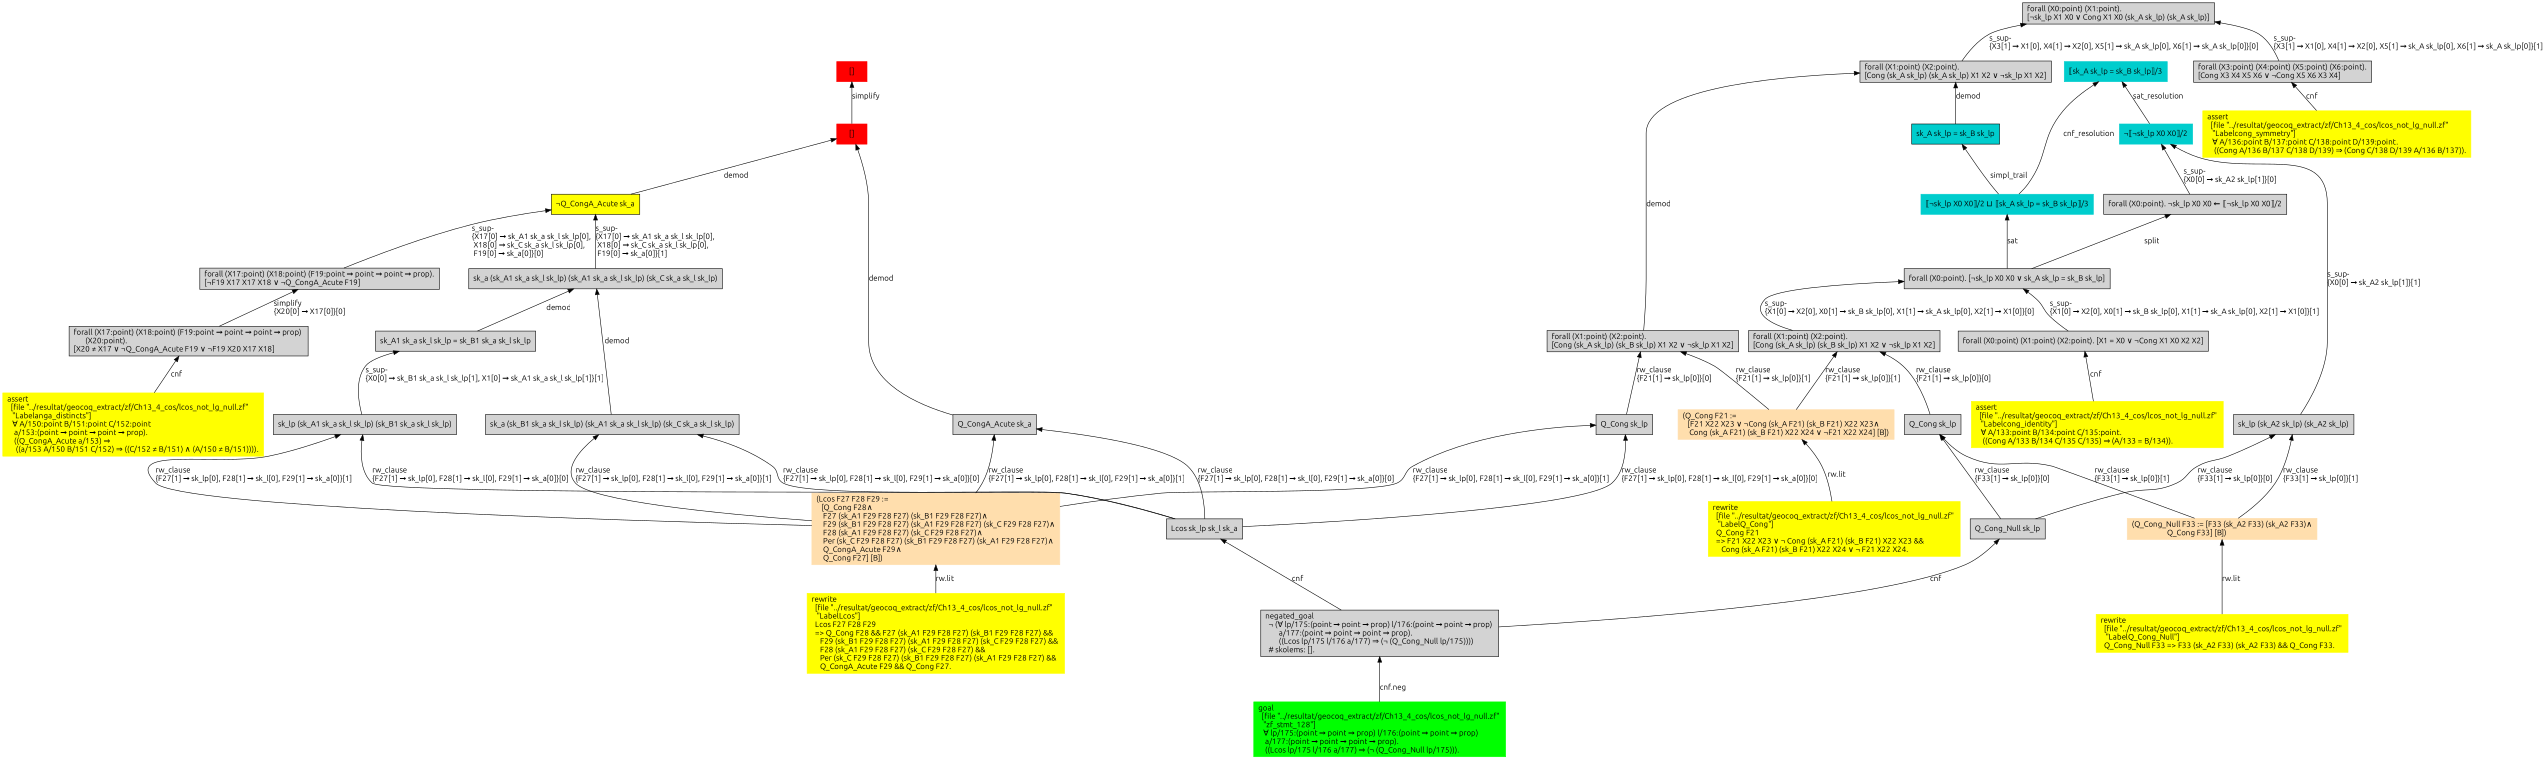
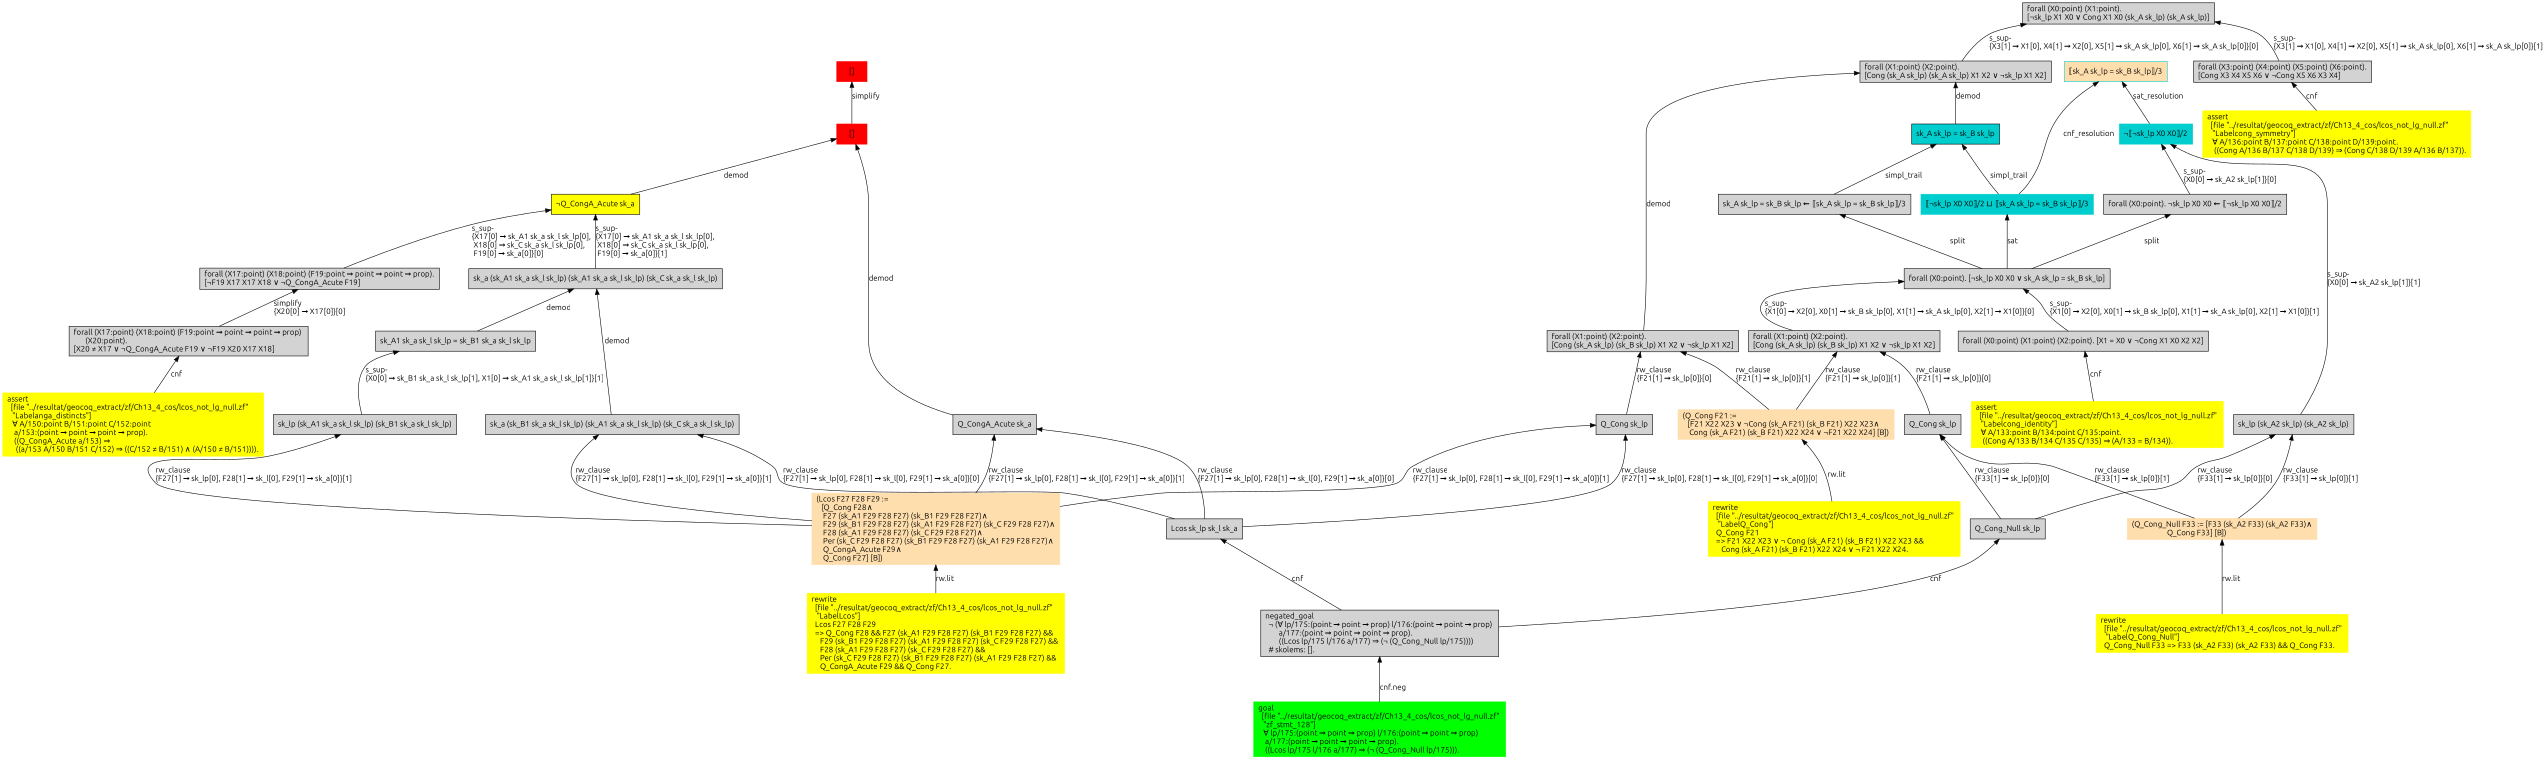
  digraph {
    fontname=Ubuntu
    node [fontname=Ubuntu shape=box style=filled]
    edge [dir=back fontname=Ubuntu]
    n1 [color=red label="[]"]
    n2 [color=red label="[]"]
    n3 [label="Q_CongA_Acute sk_a\l"]
    n4 [fillcolor=yellow label="¬Q_CongA_Acute sk_a\l"]
    n5 [color=navajowhite label="(Lcos F27 F28 F29 :=\l   [Q_Cong F28∧\l    F27 (sk_A1 F29 F28 F27) (sk_B1 F29 F28 F27)∧\l    F29 (sk_B1 F29 F28 F27) (sk_A1 F29 F28 F27) (sk_C F29 F28 F27)∧\l    F28 (sk_A1 F29 F28 F27) (sk_C F29 F28 F27)∧\l    Per (sk_C F29 F28 F27) (sk_B1 F29 F28 F27) (sk_A1 F29 F28 F27)∧\l    Q_CongA_Acute F29∧\l    Q_Cong F27] [B])\l"]
    n6 [label="Lcos sk_lp sk_l sk_a\l"]
    n7 [label="forall (X17:point) (X18:point) (F19:point → point → point → prop).\l[¬F19 X17 X17 X18 ∨ ¬Q_CongA_Acute F19]\l"]
    n8 [label="sk_a (sk_A1 sk_a sk_l sk_lp) (sk_A1 sk_a sk_l sk_lp) (sk_C sk_a sk_l sk_lp)\l"]
    n9 [color=yellow label="rewrite\l  [file \"../resultat/geocoq_extract/zf/Ch13_4_cos/lcos_not_lg_null.zf\" \l   \"LabelLcos\"]\l  Lcos F27 F28 F29\l  =\> Q_Cong F28 && F27 (sk_A1 F29 F28 F27) (sk_B1 F29 F28 F27) && \l     F29 (sk_B1 F29 F28 F27) (sk_A1 F29 F28 F27) (sk_C F29 F28 F27) && \l     F28 (sk_A1 F29 F28 F27) (sk_C F29 F28 F27) && \l     Per (sk_C F29 F28 F27) (sk_B1 F29 F28 F27) (sk_A1 F29 F28 F27) && \l     Q_CongA_Acute F29 && Q_Cong F27.\l"]
    n10 [label="negated_goal\l  ¬ (∀ lp/175:(point → point → prop) l/176:(point → point → prop) \l        a/177:(point → point → point → prop).\l        ((Lcos lp/175 l/176 a/177) ⇒ (¬ (Q_Cong_Null lp/175))))\l  # skolems: [].\l"]
    n11 [color=green label="goal\l  [file \"../resultat/geocoq_extract/zf/Ch13_4_cos/lcos_not_lg_null.zf\" \l   \"zf_stmt_128\"]\l  ∀ lp/175:(point → point → prop) l/176:(point → point → prop) \l    a/177:(point → point → point → prop).\l    ((Lcos lp/175 l/176 a/177) ⇒ (¬ (Q_Cong_Null lp/175))).\l"]
    n12 [label="forall (X17:point) (X18:point) (F19:point → point → point → prop) \l       (X20:point).\l[X20 ≠ X17 ∨ ¬Q_CongA_Acute F19 ∨ ¬F19 X20 X17 X18]\l"]
    n13 [label="sk_A1 sk_a sk_l sk_lp = sk_B1 sk_a sk_l sk_lp\l"]
    n14 [label="sk_a (sk_B1 sk_a sk_l sk_lp) (sk_A1 sk_a sk_l sk_lp) (sk_C sk_a sk_l sk_lp)\l"]
    n15 [color=yellow label="assert\l  [file \"../resultat/geocoq_extract/zf/Ch13_4_cos/lcos_not_lg_null.zf\" \l   \"Labelanga_distincts\"]\l  ∀ A/150:point B/151:point C/152:point \l    a/153:(point → point → point → prop).\l    ((Q_CongA_Acute a/153) ⇒\l     ((a/153 A/150 B/151 C/152) ⇒ ((C/152 ≠ B/151) ∧ (A/150 ≠ B/151)))).\l"]
    n16 [label="sk_lp (sk_A1 sk_a sk_l sk_lp) (sk_B1 sk_a sk_l sk_lp)\l"]
    n17 [label="forall (X0:point) (X1:point) (X2:point). [X1 = X0 ∨ ¬Cong X1 X0 X2 X2]\l"]
    n18 [color=yellow label="assert\l  [file \"../resultat/geocoq_extract/zf/Ch13_4_cos/lcos_not_lg_null.zf\" \l   \"Labelcong_identity\"]\l  ∀ A/133:point B/134:point C/135:point.\l    ((Cong A/133 B/134 C/135 C/135) ⇒ (A/133 = B/134)).\l"]
    n19 [label="forall (X0:point) (X1:point).\l[¬sk_lp X1 X0 ∨ Cong X1 X0 (sk_A sk_lp) (sk_A sk_lp)]\l"]
    n20 [label="forall (X3:point) (X4:point) (X5:point) (X6:point).\l[Cong X3 X4 X5 X6 ∨ ¬Cong X5 X6 X3 X4]\l"]
    n21 [label="forall (X1:point) (X2:point).\l[Cong (sk_A sk_lp) (sk_A sk_lp) X1 X2 ∨ ¬sk_lp X1 X2]\l"]
    n22 [color=yellow label="assert\l  [file \"../resultat/geocoq_extract/zf/Ch13_4_cos/lcos_not_lg_null.zf\" \l   \"Labelcong_symmetry\"]\l  ∀ A/136:point B/137:point C/138:point D/139:point.\l    ((Cong A/136 B/137 C/138 D/139) ⇒ (Cong C/138 D/139 A/136 B/137)).\l"]
    n23 [fillcolor=cyan3 label="sk_A sk_lp = sk_B sk_lp\l"]
    n24 [label="forall (X1:point) (X2:point).\l[Cong (sk_A sk_lp) (sk_B sk_lp) X1 X2 ∨ ¬sk_lp X1 X2]\l"]
+   n25 [label="sk_A sk_lp = sk_B sk_lp ← ⟦sk_A sk_lp = sk_B sk_lp⟧/3\l"]
    n26 [color=cyan3 label="⟦¬sk_lp X0 X0⟧/2 ⊔ ⟦sk_A sk_lp = sk_B sk_lp⟧/3\l"]
    n27 [color=navajowhite label="(Q_Cong F21 :=\l   [F21 X22 X23 ∨ ¬Cong (sk_A F21) (sk_B F21) X22 X23∧\l    Cong (sk_A F21) (sk_B F21) X22 X24 ∨ ¬F21 X22 X24] [B])\l"]
    n28 [label="Q_Cong sk_lp\l"]
-   n29 [color=cyan3 label="⟦sk_A sk_lp = sk_B sk_lp⟧/3\l"]
+   n29 [color=cyan3 label="⟦sk_A sk_lp = sk_B sk_lp⟧/3\l" fillcolor=navajowhite]
    n30 [color=cyan3 label="¬⟦¬sk_lp X0 X0⟧/2\l"]
    n31 [label="forall (X0:point). [¬sk_lp X0 X0 ∨ sk_A sk_lp = sk_B sk_lp]\l"]
    n32 [label="forall (X0:point). ¬sk_lp X0 X0 ← ⟦¬sk_lp X0 X0⟧/2\l"]
    n33 [label="sk_lp (sk_A2 sk_lp) (sk_A2 sk_lp)\l"]
    n34 [color=navajowhite label="(Q_Cong_Null F33 := [F33 (sk_A2 F33) (sk_A2 F33)∧\l                     Q_Cong F33] [B])\l"]
    n35 [label="Q_Cong_Null sk_lp\l"]
    n36 [label="forall (X1:point) (X2:point).\l[Cong (sk_A sk_lp) (sk_B sk_lp) X1 X2 ∨ ¬sk_lp X1 X2]\l"]
    n37 [label="Q_Cong sk_lp\l"]
    n38 [color=yellow label="rewrite\l  [file \"../resultat/geocoq_extract/zf/Ch13_4_cos/lcos_not_lg_null.zf\" \l   \"LabelQ_Cong\"]\l  Q_Cong F21\l  =\> F21 X22 X23 ∨ ¬ Cong (sk_A F21) (sk_B F21) X22 X23 && \l     Cong (sk_A F21) (sk_B F21) X22 X24 ∨ ¬ F21 X22 X24.\l"]
    n39 [color=yellow label="rewrite\l  [file \"../resultat/geocoq_extract/zf/Ch13_4_cos/lcos_not_lg_null.zf\" \l   \"LabelQ_Cong_Null\"]\l  Q_Cong_Null F33 =\> F33 (sk_A2 F33) (sk_A2 F33) && Q_Cong F33.\l"]
    n1 -> n2 [label=simplify]
    n2 -> n3 [label=demod]
    n2 -> n4 [label=demod]
    n3 -> n5 [label="rw_clause\l\{F27[1] → sk_lp[0], F28[1] → sk_l[0], F29[1] → sk_a[0]\}[1]\l"]
    n3 -> n6 [label="rw_clause\l\{F27[1] → sk_lp[0], F28[1] → sk_l[0], F29[1] → sk_a[0]\}[0]\l"]
    n4 -> n7 [label="s_sup-\l\{X17[0] → sk_A1 sk_a sk_l sk_lp[0], \l X18[0] → sk_C sk_a sk_l sk_lp[0], \l F19[0] → sk_a[0]\}[0]\l"]
    n4 -> n8 [label="s_sup-\l\{X17[0] → sk_A1 sk_a sk_l sk_lp[0], \l X18[0] → sk_C sk_a sk_l sk_lp[0], \l F19[0] → sk_a[0]\}[1]\l"]
    n5 -> n9 [label="rw.lit"]
    n6 -> n10 [label=cnf]
    n7 -> n12 [label="simplify\l\{X20[0] → X17[0]\}[0]\l"]
    n8 -> n13 [label=demod]
    n8 -> n14 [label=demod]
    n10 -> n11 [label="cnf.neg"]
    n12 -> n15 [label=cnf]
    n13 -> n16 [label="s_sup-\l\{X0[0] → sk_B1 sk_a sk_l sk_lp[1], X1[0] → sk_A1 sk_a sk_l sk_lp[1]\}[1]\l"]
    n14 -> n5 [label="rw_clause\l\{F27[1] → sk_lp[0], F28[1] → sk_l[0], F29[1] → sk_a[0]\}[1]\l"]
    n14 -> n6 [label="rw_clause\l\{F27[1] → sk_lp[0], F28[1] → sk_l[0], F29[1] → sk_a[0]\}[0]\l"]
    n16 -> n5 [label="rw_clause\l\{F27[1] → sk_lp[0], F28[1] → sk_l[0], F29[1] → sk_a[0]\}[1]\l"]
-   n16 -> n6 [label="rw_clause\l\{F27[1] → sk_lp[0], F28[1] → sk_l[0], F29[1] → sk_a[0]\}[0]\l"]
    n17 -> n18 [label=cnf]
    n19 -> n20 [label="s_sup-\l\{X3[1] → X1[0], X4[1] → X2[0], X5[1] → sk_A sk_lp[0], X6[1] → sk_A sk_lp[0]\}[1]\l"]
    n19 -> n21 [label="s_sup-\l\{X3[1] → X1[0], X4[1] → X2[0], X5[1] → sk_A sk_lp[0], X6[1] → sk_A sk_lp[0]\}[0]\l"]
    n20 -> n22 [label=cnf]
    n21 -> n23 [label=demod]
    n21 -> n24 [label=demod]
+   n23 -> n25 [label=simpl_trail]
    n23 -> n26 [label=simpl_trail]
    n24 -> n27 [label="rw_clause\l\{F21[1] → sk_lp[0]\}[1]\l"]
    n24 -> n28 [label="rw_clause\l\{F21[1] → sk_lp[0]\}[0]\l"]
+   n25 -> n31 [label=split]
    n26 -> n31 [label=sat]
    n27 -> n38 [label="rw.lit"]
    n28 -> n5 [label="rw_clause\l\{F27[1] → sk_lp[0], F28[1] → sk_l[0], F29[1] → sk_a[0]\}[1]\l"]
    n28 -> n6 [label="rw_clause\l\{F27[1] → sk_lp[0], F28[1] → sk_l[0], F29[1] → sk_a[0]\}[0]\l"]
    n29 -> n26 [label=cnf_resolution]
    n29 -> n30 [label=sat_resolution]
    n30 -> n32 [label="s_sup-\l\{X0[0] → sk_A2 sk_lp[1]\}[0]\l"]
    n30 -> n33 [label="s_sup-\l\{X0[0] → sk_A2 sk_lp[1]\}[1]\l"]
    n31 -> n17 [label="s_sup-\l\{X1[0] → X2[0], X0[1] → sk_B sk_lp[0], X1[1] → sk_A sk_lp[0], X2[1] → X1[0]\}[1]\l"]
    n31 -> n36 [label="s_sup-\l\{X1[0] → X2[0], X0[1] → sk_B sk_lp[0], X1[1] → sk_A sk_lp[0], X2[1] → X1[0]\}[0]\l"]
    n32 -> n31 [label=split]
    n33 -> n34 [label="rw_clause\l\{F33[1] → sk_lp[0]\}[1]\l"]
    n33 -> n35 [label="rw_clause\l\{F33[1] → sk_lp[0]\}[0]\l"]
    n34 -> n39 [label="rw.lit"]
    n35 -> n10 [label=cnf]
    n36 -> n27 [label="rw_clause\l\{F21[1] → sk_lp[0]\}[1]\l"]
    n36 -> n37 [label="rw_clause\l\{F21[1] → sk_lp[0]\}[0]\l"]
    n37 -> n34 [label="rw_clause\l\{F33[1] → sk_lp[0]\}[1]\l"]
    n37 -> n35 [label="rw_clause\l\{F33[1] → sk_lp[0]\}[0]\l"]
  }
